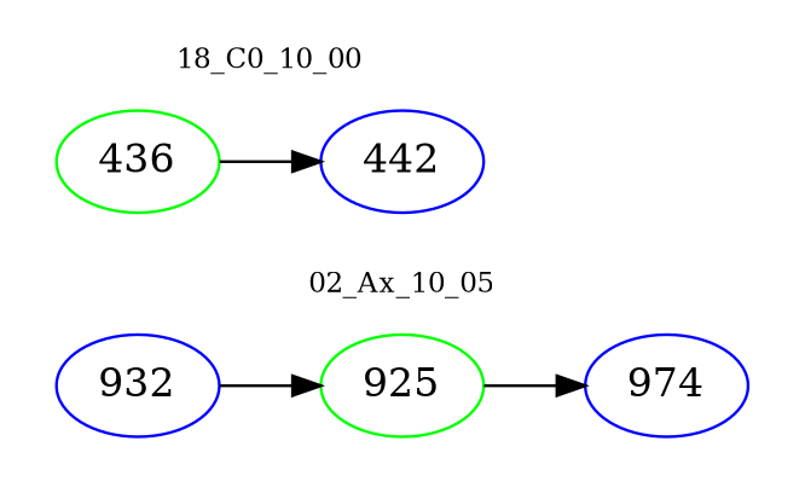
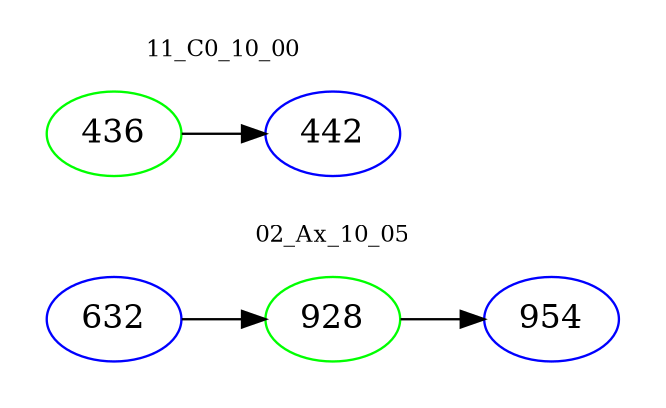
  digraph {
    rankdir=LR
    node [color=blue]
    edge [color=black]
-   n1 [color=green label=925]
-   n2 [label=932]
-   n3 [label=974]
+   n1 [color=green label=928]
+   n2 [label=632]
+   n3 [label=954]
    n4 [color=green label=436]
    n5 [label=442]
    subgraph cluster_1 {
      color=white
      fontsize=10
      label="02_Ax_10_05"
      n1
      n2
      n3
    }
    subgraph cluster_2 {
      color=white
      fontsize=10
-     label="18_C0_10_00"
+     label="11_C0_10_00"
      n4
      n5
    }
    n1 -> n3
    n2 -> n1
    n4 -> n5
  }
